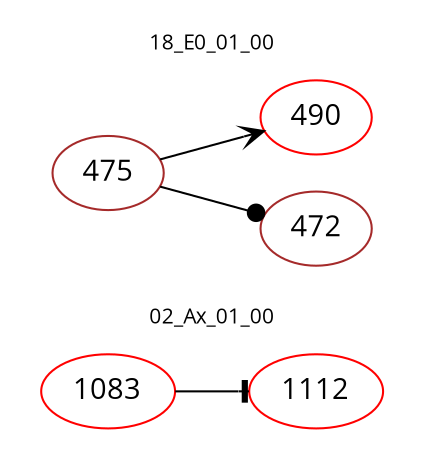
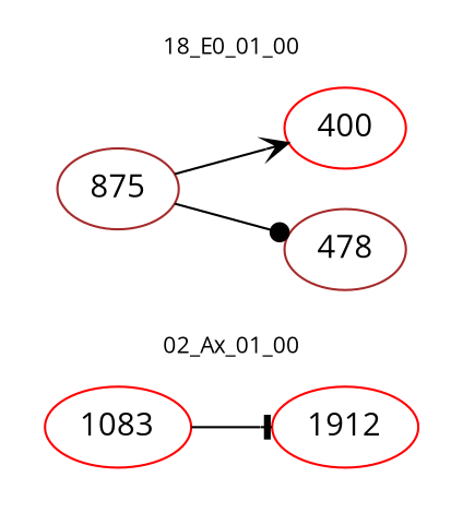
  digraph {
    fontname="Open Sans"
    rankdir=LR
    node [color=red fontname="Open Sans"]
    edge [color=black fontname="Open Sans"]
    n1 [label=1083]
-   n2 [label=1112]
-   n3 [color=brown label=475]
-   n4 [color=brown label=472]
-   n5 [label=490]
+   n2 [label=1912]
+   n3 [color=brown label=875]
+   n4 [color=brown label=478]
+   n5 [label=400]
    subgraph cluster_1 {
      color=white
      fontsize=10
      label="02_Ax_01_00"
      n1
      n2
    }
    subgraph cluster_2 {
      color=white
      fontsize=10
      label="18_E0_01_00"
      n3
      n4
      n5
    }
    n1 -> n2 [arrowhead=tee]
    n3 -> n4 [arrowhead=dot]
    n3 -> n5 [arrowhead=vee]
  }
